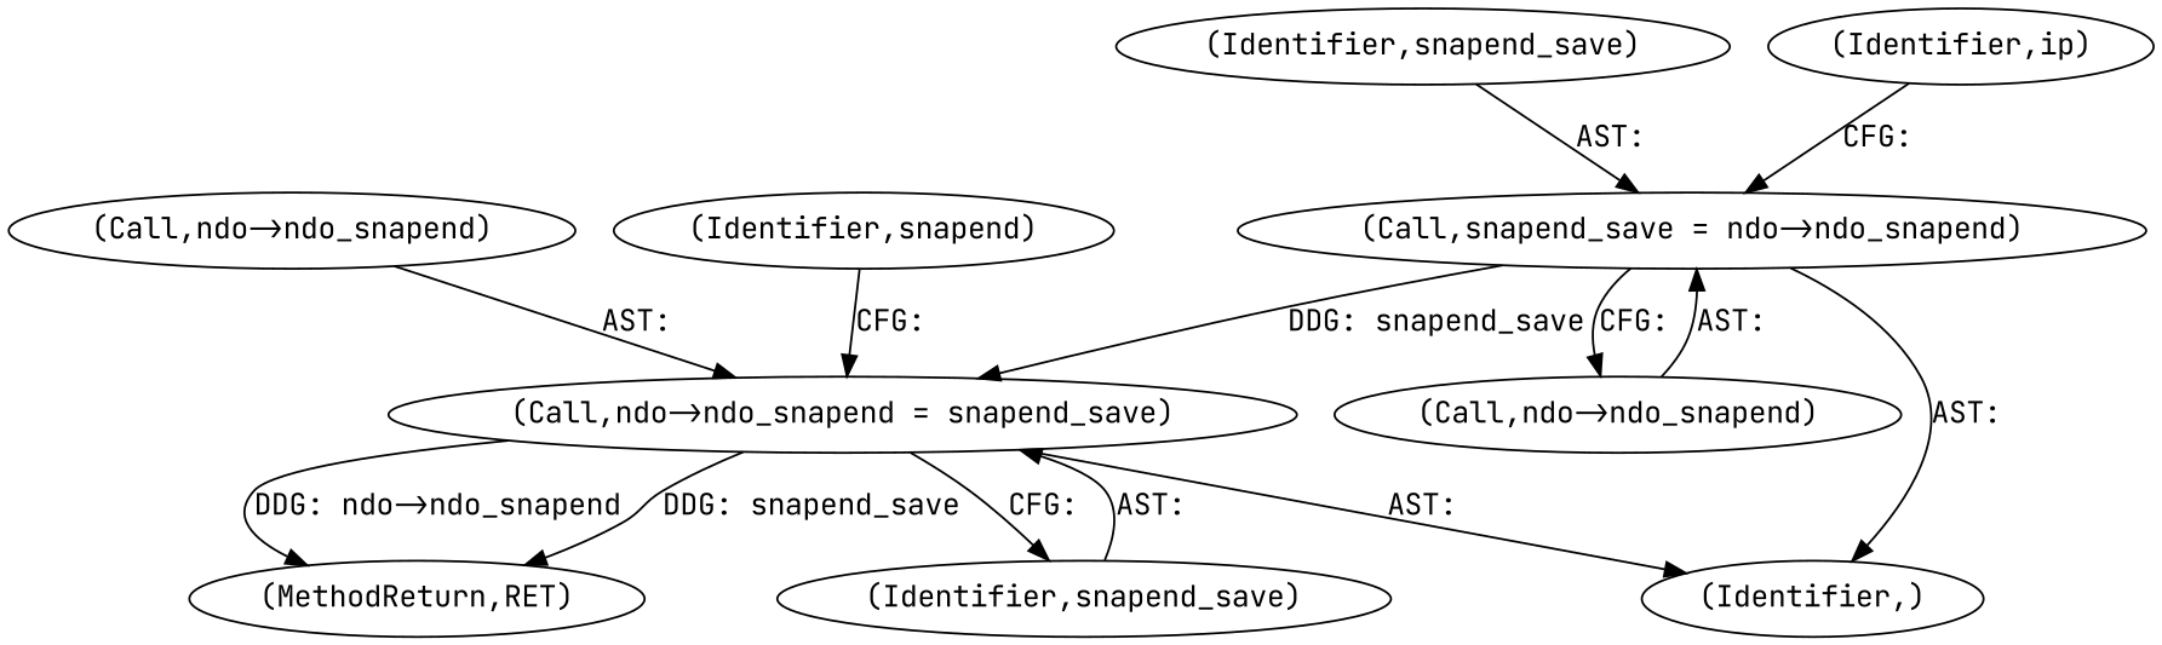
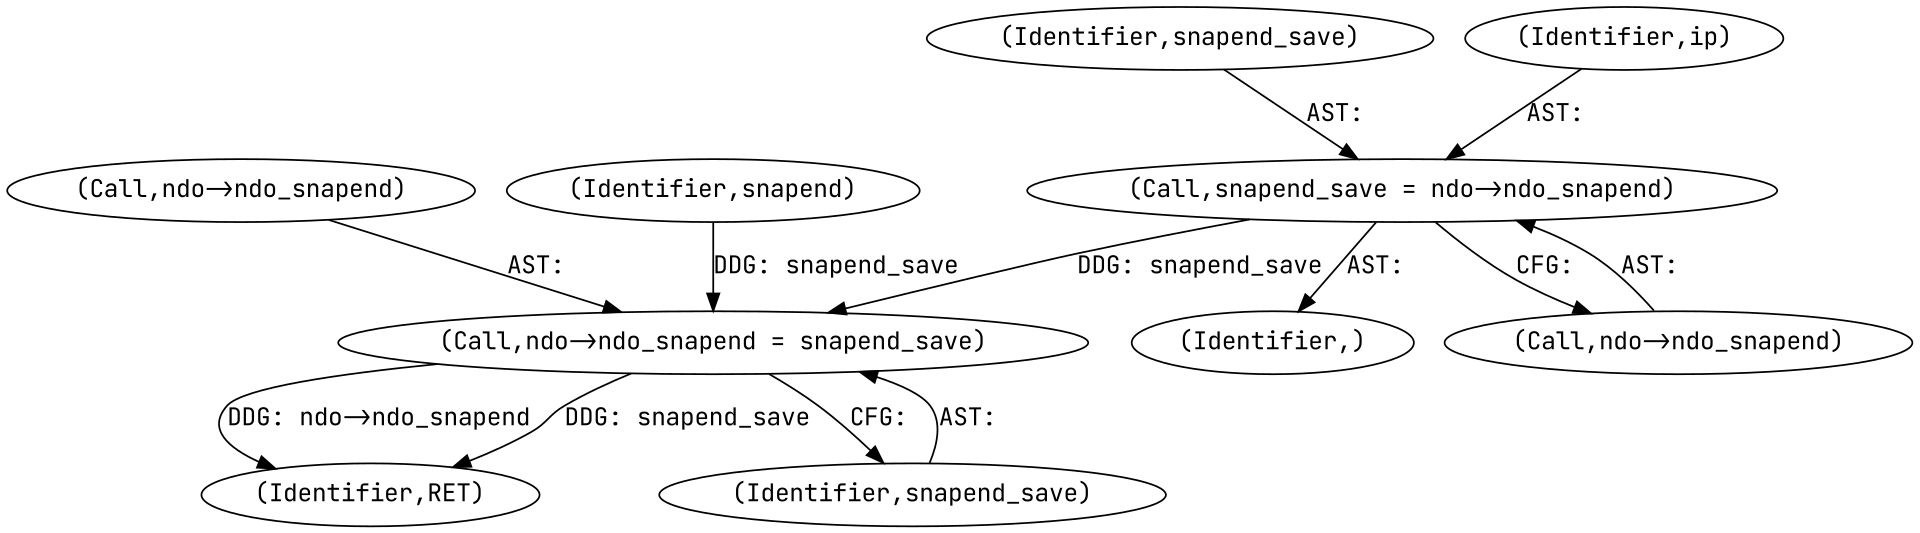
  digraph {
    fontname="JetBrains Mono"
    node [fontname="JetBrains Mono"]
    edge [fontname="JetBrains Mono"]
    n1 [label="(Call,snapend_save = ndo->ndo_snapend)"]
    n2 [label="(Call,ndo->ndo_snapend = snapend_save)"]
    n3 [label="(Identifier,)"]
    n4 [label="(Call,ndo->ndo_snapend)"]
-   n5 [label="(MethodReturn,RET)"]
+   n5 [label="(Identifier,RET)"]
    n6 [label="(Identifier,snapend_save)"]
    n7 [label="(Identifier,snapend_save)"]
    n8 [label="(Call,ndo->ndo_snapend)"]
    n9 [label="(Identifier,snapend)"]
    n10 [label="(Identifier,ip)"]
    n1 -> n2 [label="DDG: snapend_save"]
    n1 -> n3 [label="AST: "]
    n1 -> n4 [label="CFG: "]
-   n2 -> n3 [label="AST: "]
    n2 -> n5 [label="DDG: ndo->ndo_snapend"]
    n2 -> n5 [label="DDG: snapend_save"]
    n2 -> n6 [label="CFG: "]
    n4 -> n1 [label="AST: "]
    n6 -> n2 [label="AST: "]
    n7 -> n1 [label="AST: "]
    n8 -> n2 [label="AST: "]
-   n9 -> n2 [label="CFG: "]
-   n10 -> n1 [label="CFG: "]
+   n9 -> n2 [label="DDG: snapend_save"]
+   n10 -> n1 [label="AST: "]
  }
